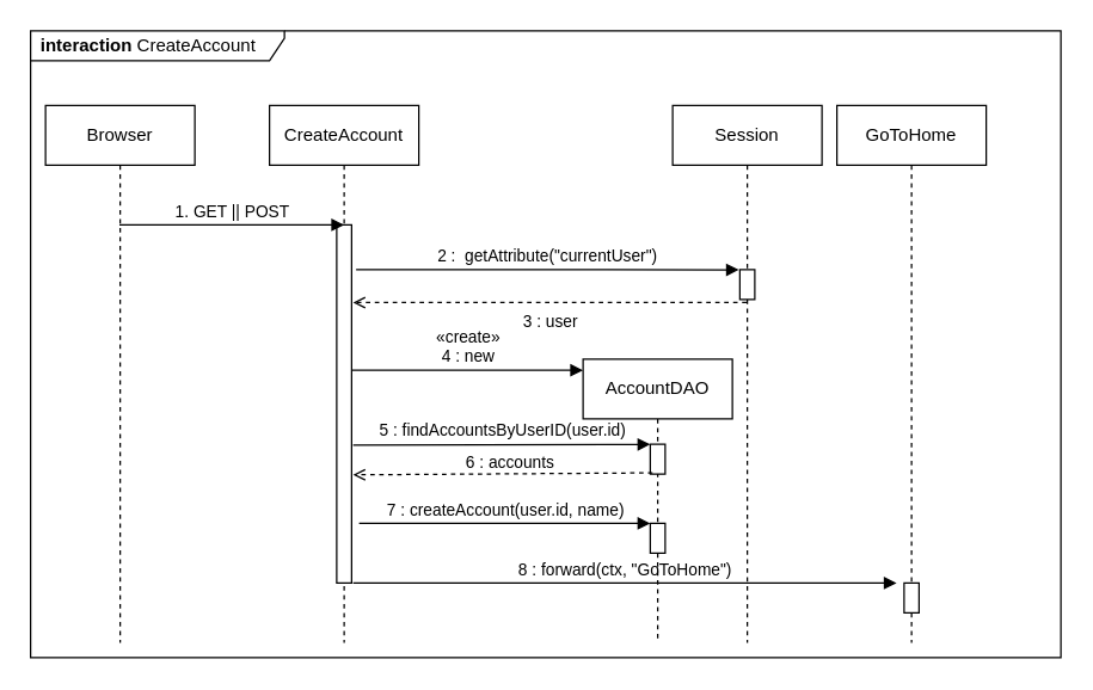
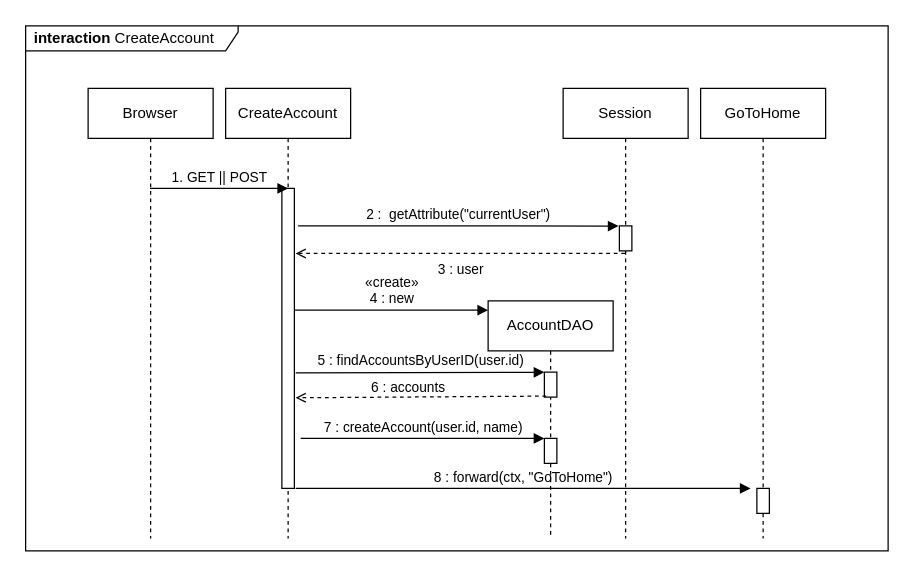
  <mxCell id="0" />
  <mxCell id="1" parent="0" />
  <mxCell id="2" value="&lt;b&gt;interaction&lt;/b&gt; CreateAccount" style="shape=umlFrame;whiteSpace=wrap;html=1;width=170;height=20;boundedLbl=1;verticalAlign=middle;align=left;spacingLeft=5;" parent="1" vertex="1"><mxGeometry x="20" y="20" width="690" height="420" as="geometry" /></mxCell>
- <mxCell id="3" value="Browser" style="shape=umlLifeline;perimeter=lifelinePerimeter;whiteSpace=wrap;html=1;container=1;collapsible=0;recursiveResize=0;outlineConnect=0;" parent="1" vertex="1"><mxGeometry x="30" y="70" width="100" height="360" as="geometry" /></mxCell>
+ <mxCell id="3" value="Browser" style="shape=umlLifeline;perimeter=lifelinePerimeter;whiteSpace=wrap;html=1;container=1;collapsible=0;recursiveResize=0;outlineConnect=0;" parent="1" vertex="1"><mxGeometry x="70" y="70" width="100" height="360" as="geometry" /></mxCell>
  <mxCell id="4" value="CreateAccount" style="shape=umlLifeline;perimeter=lifelinePerimeter;whiteSpace=wrap;html=1;container=1;collapsible=0;recursiveResize=0;outlineConnect=0;" parent="1" vertex="1"><mxGeometry x="180" y="70" width="100" height="360" as="geometry" /></mxCell>
  <mxCell id="5" value="" style="html=1;points=[];perimeter=orthogonalPerimeter;" parent="4" vertex="1"><mxGeometry x="45" y="80" width="10" height="240" as="geometry" /></mxCell>
  <mxCell id="6" value="1. GET || POST" style="html=1;verticalAlign=bottom;labelBackgroundColor=none;endArrow=block;endFill=1;rounded=0;entryX=0.5;entryY=0;entryDx=0;entryDy=0;entryPerimeter=0;" parent="1" source="3" target="5" edge="1"><mxGeometry width="160" relative="1" as="geometry"><mxPoint x="250" y="260" as="sourcePoint" /><mxPoint x="119.5" y="150" as="targetPoint" /><Array as="points" /></mxGeometry></mxCell>
  <mxCell id="7" value="Session" style="shape=umlLifeline;perimeter=lifelinePerimeter;whiteSpace=wrap;html=1;container=1;collapsible=0;recursiveResize=0;outlineConnect=0;" parent="1" vertex="1"><mxGeometry x="450" y="70" width="100" height="360" as="geometry" /></mxCell>
  <mxCell id="8" value="" style="html=1;points=[];perimeter=orthogonalPerimeter;" parent="7" vertex="1"><mxGeometry x="45" y="110" width="10" height="20" as="geometry" /></mxCell>
  <mxCell id="9" value="2 :&amp;nbsp; getAttribute(&quot;currentUser&quot;)" style="html=1;verticalAlign=bottom;labelBackgroundColor=none;endArrow=block;endFill=1;rounded=0;entryX=-0.062;entryY=0.007;entryDx=0;entryDy=0;entryPerimeter=0;" parent="1" edge="1" target="8"><mxGeometry width="160" relative="1" as="geometry"><mxPoint x="238" y="180" as="sourcePoint" /><mxPoint x="490" y="186" as="targetPoint" /><Array as="points" /></mxGeometry></mxCell>
  <mxCell id="10" value="AccountDAO" style="shape=umlLifeline;perimeter=lifelinePerimeter;whiteSpace=wrap;html=1;container=1;collapsible=0;recursiveResize=0;outlineConnect=0;" parent="1" vertex="1"><mxGeometry x="390" y="240" width="100" height="190" as="geometry" /></mxCell>
  <mxCell id="11" value="" style="html=1;points=[];perimeter=orthogonalPerimeter;" parent="10" vertex="1"><mxGeometry x="45" y="57" width="10" height="20" as="geometry" /></mxCell>
  <mxCell id="12" value="" style="html=1;points=[];perimeter=orthogonalPerimeter;" vertex="1" parent="10"><mxGeometry x="45" y="110" width="10" height="20" as="geometry" /></mxCell>
  <mxCell id="13" value="3 : user" style="html=1;verticalAlign=top;labelBackgroundColor=none;endArrow=open;endFill=0;dashed=1;rounded=0;entryX=1.1;entryY=0.217;entryDx=0;entryDy=0;entryPerimeter=0;" parent="1" source="7" target="5" edge="1"><mxGeometry width="160" relative="1" as="geometry"><mxPoint x="230" y="360" as="sourcePoint" /><mxPoint x="240" y="199" as="targetPoint" /></mxGeometry></mxCell>
  <mxCell id="14" value="&lt;span&gt;&lt;span&gt;«&lt;/span&gt;&lt;/span&gt;create&lt;span&gt;&lt;span&gt;»&lt;/span&gt;&lt;/span&gt;&lt;br&gt;4 : new" style="html=1;verticalAlign=bottom;labelBackgroundColor=none;endArrow=block;endFill=1;rounded=0;entryX=0;entryY=0.039;entryDx=0;entryDy=0;entryPerimeter=0;" parent="1" source="5" target="10" edge="1"><mxGeometry width="160" relative="1" as="geometry"><mxPoint x="240" y="246" as="sourcePoint" /><mxPoint x="300" y="260" as="targetPoint" /></mxGeometry></mxCell>
  <mxCell id="15" value="5 : findAccountsByUserID(user.id)" style="html=1;verticalAlign=bottom;labelBackgroundColor=none;endArrow=block;endFill=1;rounded=0;exitX=1.1;exitY=0.353;exitDx=0;exitDy=0;exitPerimeter=0;entryX=0.005;entryY=0.007;entryDx=0;entryDy=0;entryPerimeter=0;" parent="1" target="11" edge="1"><mxGeometry width="160" relative="1" as="geometry"><mxPoint x="236" y="297.67" as="sourcePoint" /><mxPoint x="430" y="298" as="targetPoint" /></mxGeometry></mxCell>
  <mxCell id="16" value="" style="html=1;verticalAlign=top;labelBackgroundColor=none;endArrow=open;endFill=0;dashed=1;rounded=0;exitX=0.148;exitY=0.96;exitDx=0;exitDy=0;exitPerimeter=0;entryX=1.1;entryY=0.698;entryDx=0;entryDy=0;entryPerimeter=0;" parent="1" edge="1" target="5" source="11"><mxGeometry x="-0.138" y="-17" width="160" relative="1" as="geometry"><mxPoint x="430" y="314" as="sourcePoint" /><mxPoint x="230" y="314" as="targetPoint" /><mxPoint as="offset" /></mxGeometry></mxCell>
  <mxCell id="17" value="8 : forward(ctx, &quot;GoToHome&quot;)" style="html=1;verticalAlign=bottom;labelBackgroundColor=none;endArrow=block;endFill=1;rounded=0;" parent="1" edge="1"><mxGeometry width="160" relative="1" as="geometry"><mxPoint x="236" y="390" as="sourcePoint" /><mxPoint x="600" y="390" as="targetPoint" /><Array as="points" /></mxGeometry></mxCell>
  <mxCell id="18" value="GoToHome" style="shape=umlLifeline;perimeter=lifelinePerimeter;whiteSpace=wrap;html=1;container=1;collapsible=0;recursiveResize=0;outlineConnect=0;" parent="1" vertex="1"><mxGeometry x="560" y="70" width="100" height="360" as="geometry" /></mxCell>
  <mxCell id="19" value="" style="html=1;points=[];perimeter=orthogonalPerimeter;" parent="18" vertex="1"><mxGeometry x="45" y="320" width="10" height="20" as="geometry" /></mxCell>
  <mxCell id="20" value="7 : createAccount(user.id, name)" style="html=1;verticalAlign=bottom;labelBackgroundColor=none;endArrow=block;endFill=1;rounded=0;entryX=0.005;entryY=0;entryDx=0;entryDy=0;entryPerimeter=0;" parent="1" target="12" edge="1"><mxGeometry width="160" relative="1" as="geometry"><mxPoint x="240" y="350" as="sourcePoint" /><mxPoint x="430" y="350" as="targetPoint" /></mxGeometry></mxCell>
- <mxCell id="21" value="&lt;font style=&quot;font-size: 11px;&quot;&gt;6 : accounts&lt;/font&gt;" style="text;html=1;align=center;verticalAlign=middle;resizable=0;points=[];autosize=1;strokeColor=none;fillColor=none;fontColor=#000000;" vertex="1" parent="1"><mxGeometry x="301" y="294" width="80" height="30" as="geometry" /></mxCell>
+ <mxCell id="21" value="&lt;font style=&quot;font-size: 11px;&quot;&gt;6 : accounts&lt;/font&gt;" style="text;html=1;align=center;verticalAlign=middle;resizable=0;points=[];autosize=1;strokeColor=none;fillColor=none;fontColor=#000000;" vertex="1" parent="1"><mxGeometry x="286" y="294" width="80" height="30" as="geometry" /></mxCell>
